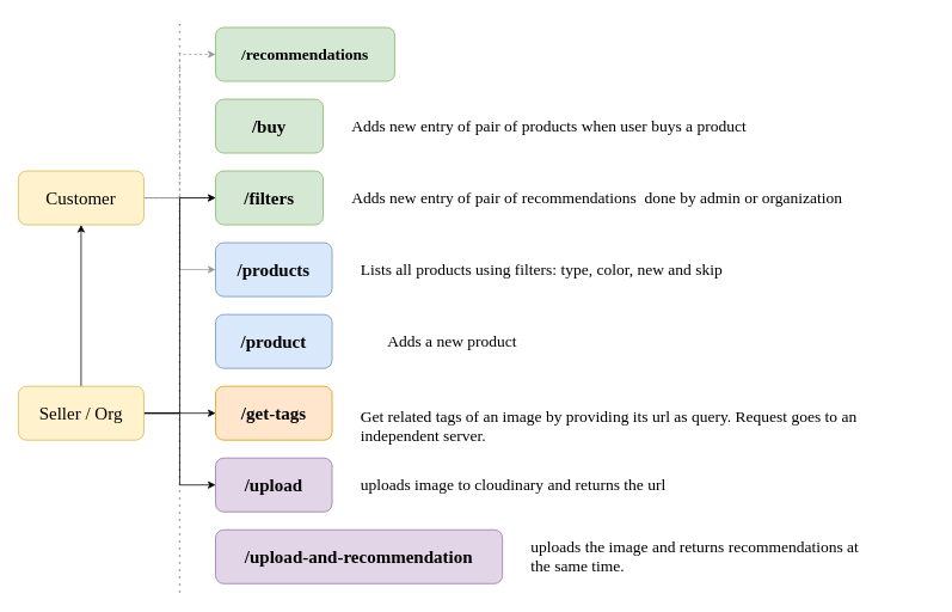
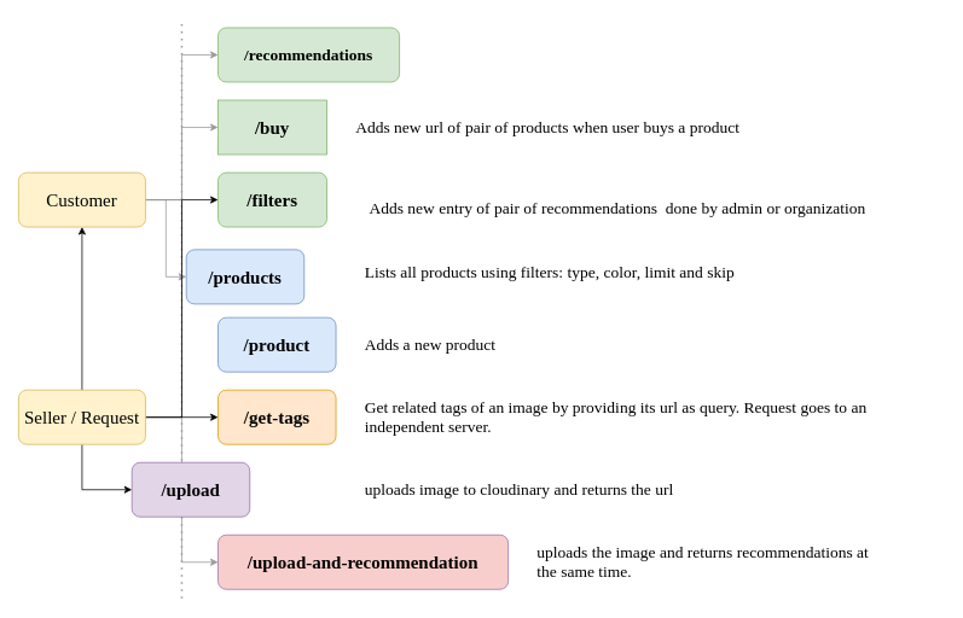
  <mxCell id="0" />
  <mxCell id="1" parent="0" />
- <mxCell id="2" style="edgeStyle=orthogonalEdgeStyle;rounded=0;orthogonalLoop=1;jettySize=auto;html=1;fontFamily=manrope;fontSource=https%3A%2F%2Ffonts.googleapis.com%2Fcss%3Ffamily%3Dmanrope;fontSize=18;strokeColor=#999999;" parent="1" source="6" target="10" edge="1"><mxGeometry relative="1" as="geometry" /></mxCell>
+ <mxCell id="2" style="edgeStyle=orthogonalEdgeStyle;rounded=0;orthogonalLoop=1;jettySize=auto;html=1;entryX=0;entryY=0.5;entryDx=0;entryDy=0;fontFamily=manrope;fontSource=https%3A%2F%2Ffonts.googleapis.com%2Fcss%3Ffamily%3Dmanrope;fontSize=18;strokeColor=#999999;" parent="1" source="6" target="9" edge="1"><mxGeometry relative="1" as="geometry" /></mxCell>
  <mxCell id="3" style="edgeStyle=orthogonalEdgeStyle;rounded=0;orthogonalLoop=1;jettySize=auto;html=1;entryX=0;entryY=0.5;entryDx=0;entryDy=0;fontFamily=manrope;fontSource=https%3A%2F%2Ffonts.googleapis.com%2Fcss%3Ffamily%3Dmanrope;fontSize=18;strokeColor=#999999;" parent="1" source="6" target="12" edge="1"><mxGeometry relative="1" as="geometry" /></mxCell>
- <mxCell id="4" style="edgeStyle=orthogonalEdgeStyle;rounded=0;orthogonalLoop=1;jettySize=auto;html=1;entryX=0;entryY=0.5;entryDx=0;entryDy=0;fontFamily=manrope;fontSource=https%3A%2F%2Ffonts.googleapis.com%2Fcss%3Ffamily%3Dmanrope;fontSize=18;strokeColor=#999999;dashed=1;" parent="1" source="6" target="8" edge="1"><mxGeometry relative="1" as="geometry" /></mxCell>
+ <mxCell id="4" style="edgeStyle=orthogonalEdgeStyle;rounded=0;orthogonalLoop=1;jettySize=auto;html=1;entryX=0;entryY=0.5;entryDx=0;entryDy=0;fontFamily=manrope;fontSource=https%3A%2F%2Ffonts.googleapis.com%2Fcss%3Ffamily%3Dmanrope;fontSize=18;strokeColor=#999999;" parent="1" source="6" target="8" edge="1"><mxGeometry relative="1" as="geometry" /></mxCell>
+ <mxCell id="5" style="edgeStyle=orthogonalEdgeStyle;rounded=0;orthogonalLoop=1;jettySize=auto;html=1;entryX=0;entryY=0.5;entryDx=0;entryDy=0;fontFamily=manrope;fontSource=https%3A%2F%2Ffonts.googleapis.com%2Fcss%3Ffamily%3Dmanrope;fontSize=18;strokeColor=#999999;" parent="1" source="6" target="15" edge="1"><mxGeometry relative="1" as="geometry" /></mxCell>
  <mxCell id="6" value="Customer" style="rounded=1;whiteSpace=wrap;html=1;fontSize=20;fontFamily=manrope;fontSource=https%3A%2F%2Ffonts.googleapis.com%2Fcss%3Ffamily%3Dmanrope;fillColor=#fff2cc;strokeColor=#d6b656;" parent="1" vertex="1"><mxGeometry x="20" y="190" width="140" height="60" as="geometry" /></mxCell>
  <mxCell id="7" value="" style="endArrow=none;dashed=1;html=1;dashPattern=1 3;strokeWidth=2;rounded=0;fontSize=20;strokeColor=#999999;" parent="1" edge="1"><mxGeometry width="50" height="50" relative="1" as="geometry"><mxPoint x="200" y="660" as="sourcePoint" /><mxPoint x="200" y="20" as="targetPoint" /></mxGeometry></mxCell>
  <mxCell id="8" value="/recommendations" style="rounded=1;whiteSpace=wrap;html=1;fontSize=18;fontFamily=manrope;fontSource=https%3A%2F%2Ffonts.googleapis.com%2Fcss%3Ffamily%3Dmanrope;fillColor=#d5e8d4;strokeColor=#82b366;fontStyle=1" parent="1" vertex="1"><mxGeometry x="240" y="30" width="200" height="60" as="geometry" /></mxCell>
- <mxCell id="9" value="/buy" style="rounded=1;whiteSpace=wrap;html=1;fontSize=20;fontFamily=manrope;fontSource=https%3A%2F%2Ffonts.googleapis.com%2Fcss%3Ffamily%3Dmanrope;fillColor=#d5e8d4;strokeColor=#82b366;fontStyle=1" parent="1" vertex="1"><mxGeometry x="240" y="110" width="120" height="60" as="geometry" /></mxCell>
+ <mxCell id="9" value="/buy" style="whiteSpace=wrap;html=1;fontSize=20;fontFamily=manrope;fontSource=https%3A%2F%2Ffonts.googleapis.com%2Fcss%3Ffamily%3Dmanrope;fillColor=#d5e8d4;strokeColor=#82b366;fontStyle=1;rounded=0;" parent="1" vertex="1"><mxGeometry x="240" y="110" width="120" height="60" as="geometry" /></mxCell>
  <mxCell id="10" value="/filters" style="rounded=1;whiteSpace=wrap;html=1;fontSize=20;fontFamily=manrope;fontSource=https%3A%2F%2Ffonts.googleapis.com%2Fcss%3Ffamily%3Dmanrope;fillColor=#d5e8d4;strokeColor=#82b366;fontStyle=1" parent="1" vertex="1"><mxGeometry x="240" y="190" width="120" height="60" as="geometry" /></mxCell>
  <mxCell id="11" value="/product" style="rounded=1;whiteSpace=wrap;html=1;fontSize=20;fontFamily=manrope;fontSource=https%3A%2F%2Ffonts.googleapis.com%2Fcss%3Ffamily%3Dmanrope;fillColor=#dae8fc;strokeColor=#6c8ebf;fontStyle=1" parent="1" vertex="1"><mxGeometry x="240" y="350" width="130" height="60" as="geometry" /></mxCell>
- <mxCell id="12" value="/products" style="rounded=1;whiteSpace=wrap;html=1;fontSize=20;fontFamily=manrope;fontSource=https%3A%2F%2Ffonts.googleapis.com%2Fcss%3Ffamily%3Dmanrope;fillColor=#dae8fc;strokeColor=#6c8ebf;fontStyle=1" parent="1" vertex="1"><mxGeometry x="240" y="270" width="130" height="60" as="geometry" /></mxCell>
+ <mxCell id="12" value="/products" style="rounded=1;whiteSpace=wrap;html=1;fontSize=20;fontFamily=manrope;fontSource=https%3A%2F%2Ffonts.googleapis.com%2Fcss%3Ffamily%3Dmanrope;fillColor=#dae8fc;strokeColor=#6c8ebf;fontStyle=1" parent="1" vertex="1"><mxGeometry x="205" y="275" width="130" height="60" as="geometry" /></mxCell>
  <mxCell id="13" value="/get-tags" style="rounded=1;whiteSpace=wrap;html=1;fontSize=20;fontFamily=manrope;fontSource=https%3A%2F%2Ffonts.googleapis.com%2Fcss%3Ffamily%3Dmanrope;fillColor=#ffe6cc;strokeColor=#d79b00;fontStyle=1" parent="1" vertex="1"><mxGeometry x="240" y="430" width="130" height="60" as="geometry" /></mxCell>
- <mxCell id="14" value="/upload" style="rounded=1;whiteSpace=wrap;html=1;fontSize=20;fontFamily=manrope;fontSource=https%3A%2F%2Ffonts.googleapis.com%2Fcss%3Ffamily%3Dmanrope;fillColor=#e1d5e7;strokeColor=#9673a6;fontStyle=1" parent="1" vertex="1"><mxGeometry x="240" y="510" width="130" height="60" as="geometry" /></mxCell>
- <mxCell id="15" value="/upload-and-recommendation" style="rounded=1;whiteSpace=wrap;html=1;fontSize=20;fontFamily=manrope;fontSource=https%3A%2F%2Ffonts.googleapis.com%2Fcss%3Ffamily%3Dmanrope;fillColor=#e1d5e7;strokeColor=#9673a6;fontStyle=1" parent="1" vertex="1"><mxGeometry x="240" y="590" width="320" height="60" as="geometry" /></mxCell>
+ <mxCell id="14" value="/upload" style="rounded=1;whiteSpace=wrap;html=1;fontSize=20;fontFamily=manrope;fontSource=https%3A%2F%2Ffonts.googleapis.com%2Fcss%3Ffamily%3Dmanrope;fillColor=#e1d5e7;strokeColor=#9673a6;fontStyle=1" parent="1" vertex="1"><mxGeometry x="145" y="510" width="130" height="60" as="geometry" /></mxCell>
+ <mxCell id="15" value="/upload-and-recommendation" style="rounded=1;whiteSpace=wrap;html=1;fontSize=20;fontFamily=manrope;fontSource=https%3A%2F%2Ffonts.googleapis.com%2Fcss%3Ffamily%3Dmanrope;fillColor=#f8cecc;strokeColor=#9673a6;fontStyle=1;" parent="1" vertex="1"><mxGeometry x="240" y="590" width="320" height="60" as="geometry" /></mxCell>
  <mxCell id="16" style="edgeStyle=orthogonalEdgeStyle;rounded=0;orthogonalLoop=1;jettySize=auto;html=1;fontFamily=manrope;fontSource=https%3A%2F%2Ffonts.googleapis.com%2Fcss%3Ffamily%3Dmanrope;fontSize=18;strokeColor=#000000;" parent="1" source="20" target="6" edge="1"><mxGeometry relative="1" as="geometry" /></mxCell>
  <mxCell id="17" style="edgeStyle=orthogonalEdgeStyle;rounded=0;orthogonalLoop=1;jettySize=auto;html=1;entryX=0;entryY=0.5;entryDx=0;entryDy=0;fontFamily=manrope;fontSource=https%3A%2F%2Ffonts.googleapis.com%2Fcss%3Ffamily%3Dmanrope;fontSize=18;strokeColor=#000000;" parent="1" source="20" target="13" edge="1"><mxGeometry relative="1" as="geometry" /></mxCell>
  <mxCell id="18" style="edgeStyle=orthogonalEdgeStyle;rounded=0;orthogonalLoop=1;jettySize=auto;html=1;entryX=0;entryY=0.5;entryDx=0;entryDy=0;fontFamily=manrope;fontSource=https%3A%2F%2Ffonts.googleapis.com%2Fcss%3Ffamily%3Dmanrope;fontSize=18;strokeColor=#000000;" parent="1" source="20" target="14" edge="1"><mxGeometry relative="1" as="geometry" /></mxCell>
  <mxCell id="19" style="edgeStyle=orthogonalEdgeStyle;rounded=0;orthogonalLoop=1;jettySize=auto;html=1;entryX=0;entryY=0.5;entryDx=0;entryDy=0;fontFamily=manrope;fontSource=https%3A%2F%2Ffonts.googleapis.com%2Fcss%3Ffamily%3Dmanrope;fontSize=18;strokeColor=#000000;" parent="1" source="20" target="10" edge="1"><mxGeometry relative="1" as="geometry" /></mxCell>
- <mxCell id="20" value="Seller / Org" style="rounded=1;whiteSpace=wrap;html=1;fontSize=20;fontFamily=manrope;fontSource=https%3A%2F%2Ffonts.googleapis.com%2Fcss%3Ffamily%3Dmanrope;fillColor=#fff2cc;strokeColor=#d6b656;" parent="1" vertex="1"><mxGeometry x="20" y="430" width="140" height="60" as="geometry" /></mxCell>
- <mxCell id="21" value="Adds new entry of pair of products when user buys a product" style="text;html=1;align=left;verticalAlign=middle;resizable=0;points=[];autosize=1;strokeColor=none;fillColor=none;fontSize=18;fontFamily=manrope;" parent="1" vertex="1"><mxGeometry x="390" y="125" width="520" height="30" as="geometry" /></mxCell>
- <mxCell id="22" value="Adds new entry of pair of recommendations&amp;nbsp; done by admin or organization" style="text;html=1;align=left;verticalAlign=middle;resizable=0;points=[];autosize=1;strokeColor=none;fillColor=none;fontSize=18;fontFamily=manrope;" parent="1" vertex="1"><mxGeometry x="390" y="205" width="630" height="30" as="geometry" /></mxCell>
- <mxCell id="23" value="Lists all products using filters: type, color, new and skip" style="text;html=1;align=left;verticalAlign=middle;resizable=0;points=[];autosize=1;strokeColor=none;fillColor=none;fontSize=18;fontFamily=manrope;" parent="1" vertex="1"><mxGeometry x="400" y="285" width="470" height="30" as="geometry" /></mxCell>
- <mxCell id="24" value="Adds a new product" style="text;html=1;align=left;verticalAlign=middle;resizable=0;points=[];autosize=1;strokeColor=none;fillColor=none;fontSize=18;fontFamily=manrope;" parent="1" vertex="1"><mxGeometry x="430" y="365" width="180" height="30" as="geometry" /></mxCell>
- <mxCell id="25" value="Get related tags of an image by providing its url as query. Request goes to an&lt;br&gt;independent server." style="text;html=1;align=left;verticalAlign=middle;resizable=0;points=[];autosize=1;strokeColor=none;fillColor=none;fontSize=18;fontFamily=manrope;" parent="1" vertex="1"><mxGeometry x="400" y="450" width="640" height="50" as="geometry" /></mxCell>
+ <mxCell id="20" value="Seller / Request" style="rounded=1;whiteSpace=wrap;html=1;fontSize=20;fontFamily=manrope;fontSource=https%3A%2F%2Ffonts.googleapis.com%2Fcss%3Ffamily%3Dmanrope;fillColor=#fff2cc;strokeColor=#d6b656;" parent="1" vertex="1"><mxGeometry x="20" y="430" width="140" height="60" as="geometry" /></mxCell>
+ <mxCell id="21" value="Adds new url of pair of products when user buys a product" style="text;html=1;align=left;verticalAlign=middle;resizable=0;points=[];autosize=1;strokeColor=none;fillColor=none;fontSize=18;fontFamily=manrope;" parent="1" vertex="1"><mxGeometry x="390" y="125" width="520" height="30" as="geometry" /></mxCell>
+ <mxCell id="22" value="Adds new entry of pair of recommendations&amp;nbsp; done by admin or organization" style="text;html=1;align=left;verticalAlign=middle;resizable=0;points=[];autosize=1;strokeColor=none;fillColor=none;fontSize=18;fontFamily=manrope;" parent="1" vertex="1"><mxGeometry x="405" y="215" width="630" height="30" as="geometry" /></mxCell>
+ <mxCell id="23" value="Lists all products using filters: type, color, limit and skip" style="text;html=1;align=left;verticalAlign=middle;resizable=0;points=[];autosize=1;strokeColor=none;fillColor=none;fontSize=18;fontFamily=manrope;" parent="1" vertex="1"><mxGeometry x="400" y="285" width="470" height="30" as="geometry" /></mxCell>
+ <mxCell id="24" value="Adds a new product" style="text;html=1;align=left;verticalAlign=middle;resizable=0;points=[];autosize=1;strokeColor=none;fillColor=none;fontSize=18;fontFamily=manrope;" parent="1" vertex="1"><mxGeometry x="400" y="365" width="180" height="30" as="geometry" /></mxCell>
+ <mxCell id="25" value="Get related tags of an image by providing its url as query. Request goes to an&lt;br&gt;independent server." style="text;html=1;align=left;verticalAlign=middle;resizable=0;points=[];autosize=1;strokeColor=none;fillColor=none;fontSize=18;fontFamily=manrope;" parent="1" vertex="1"><mxGeometry x="400" y="435" width="640" height="50" as="geometry" /></mxCell>
  <mxCell id="26" value="uploads image to cloudinary and returns the url" style="text;html=1;align=left;verticalAlign=middle;resizable=0;points=[];autosize=1;strokeColor=none;fillColor=none;fontSize=18;fontFamily=manrope;" parent="1" vertex="1"><mxGeometry x="400" y="525" width="400" height="30" as="geometry" /></mxCell>
  <mxCell id="27" value="uploads the image and returns recommendations at&lt;br&gt;the same time." style="text;html=1;align=left;verticalAlign=middle;resizable=0;points=[];autosize=1;strokeColor=none;fillColor=none;fontSize=18;fontFamily=manrope;" parent="1" vertex="1"><mxGeometry x="590" y="595" width="440" height="50" as="geometry" /></mxCell>
